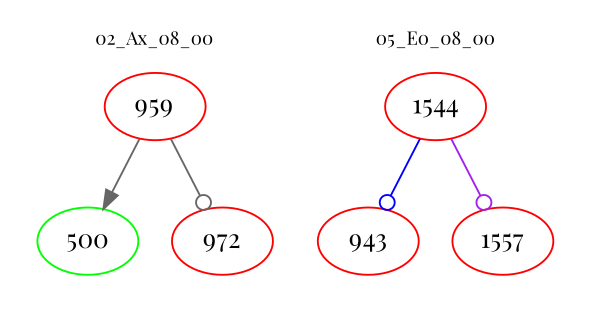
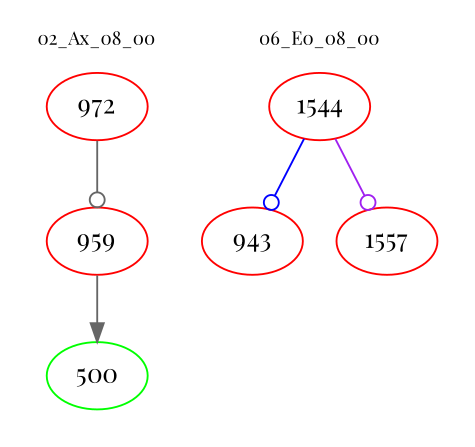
  digraph {
    fontname="Playfair Display"
    node [color=red fontname="Playfair Display"]
    edge [arrowhead=odot color=gray40 fontname="Playfair Display"]
    n1 [label=959]
    n2 [color=green label=500]
    n3 [label=972]
    n4 [label=1544]
    n5 [label=943]
    n6 [label=1557]
    subgraph cluster_1 {
      color=white
      fontsize=10
      label="02_Ax_08_00"
      n1
      n2
      n3
    }
    subgraph cluster_2 {
      color=white
      fontsize=10
-     label="05_E0_08_00"
+     label="06_E0_08_00"
      n4
      n5
      n6
    }
    n1 -> n2 [arrowhead=normal]
-   n1 -> n3
+   n3 -> n1
    n4 -> n5 [color=blue]
    n4 -> n6 [color=purple]
  }
